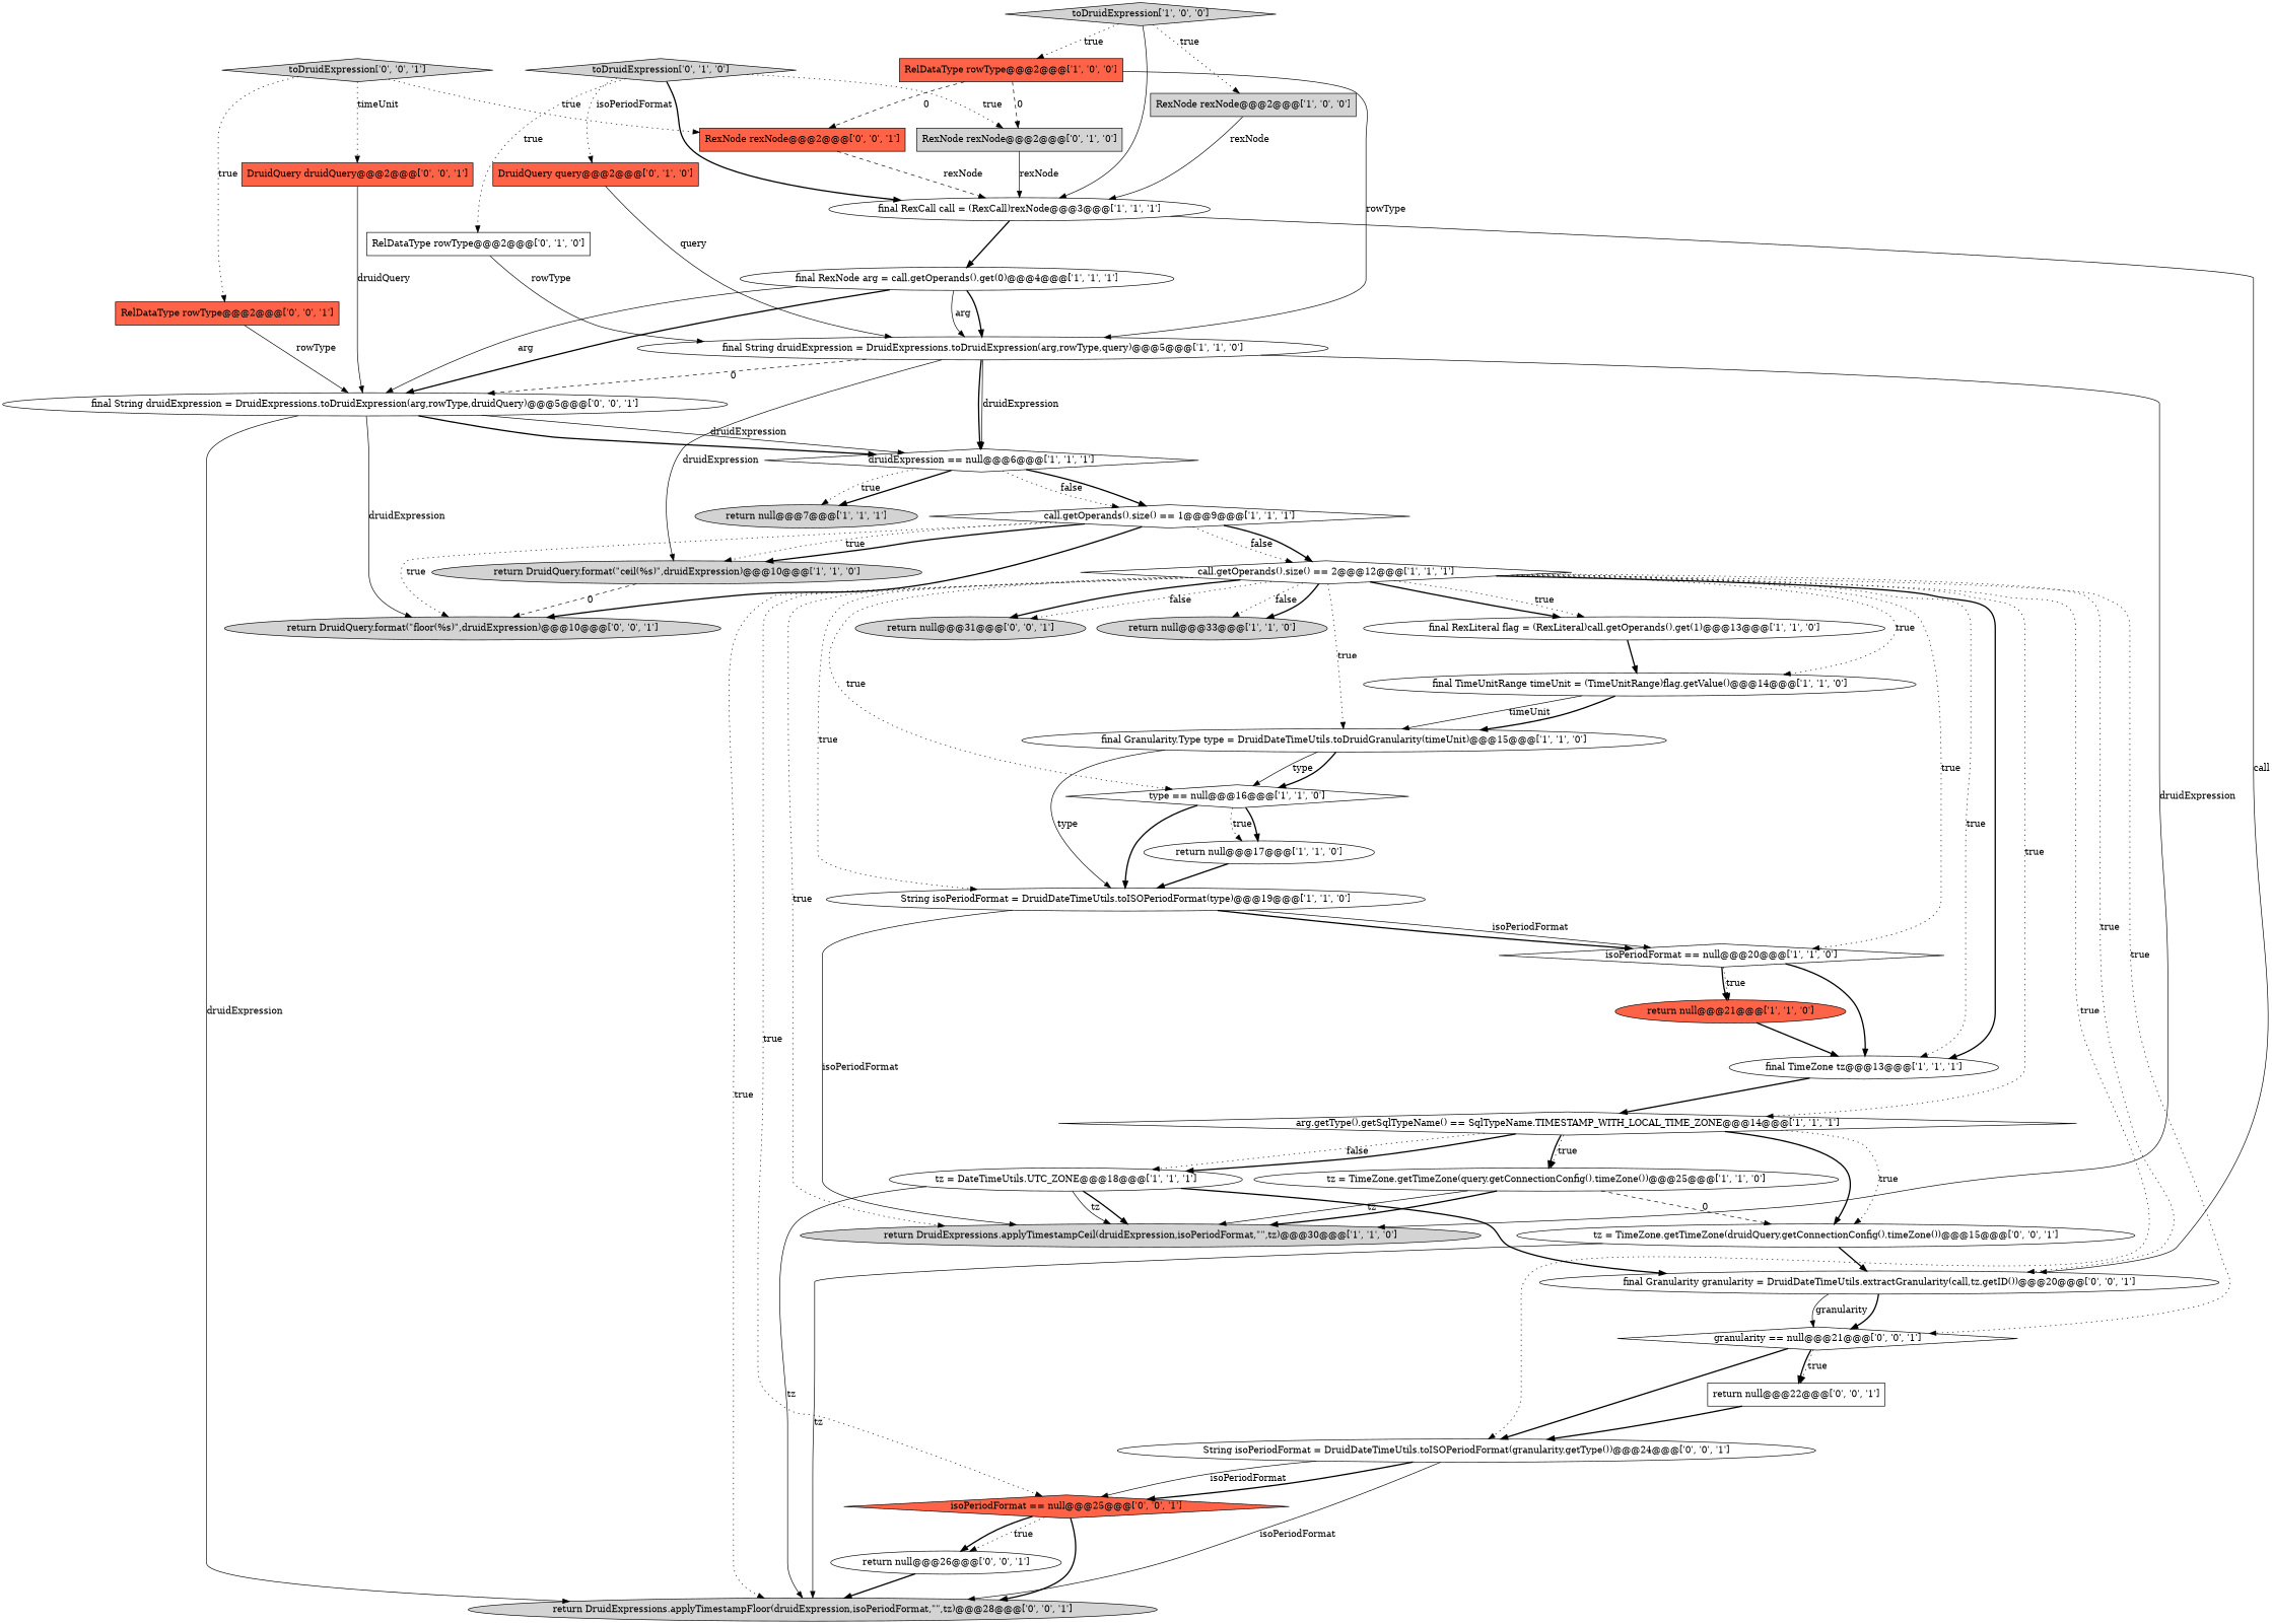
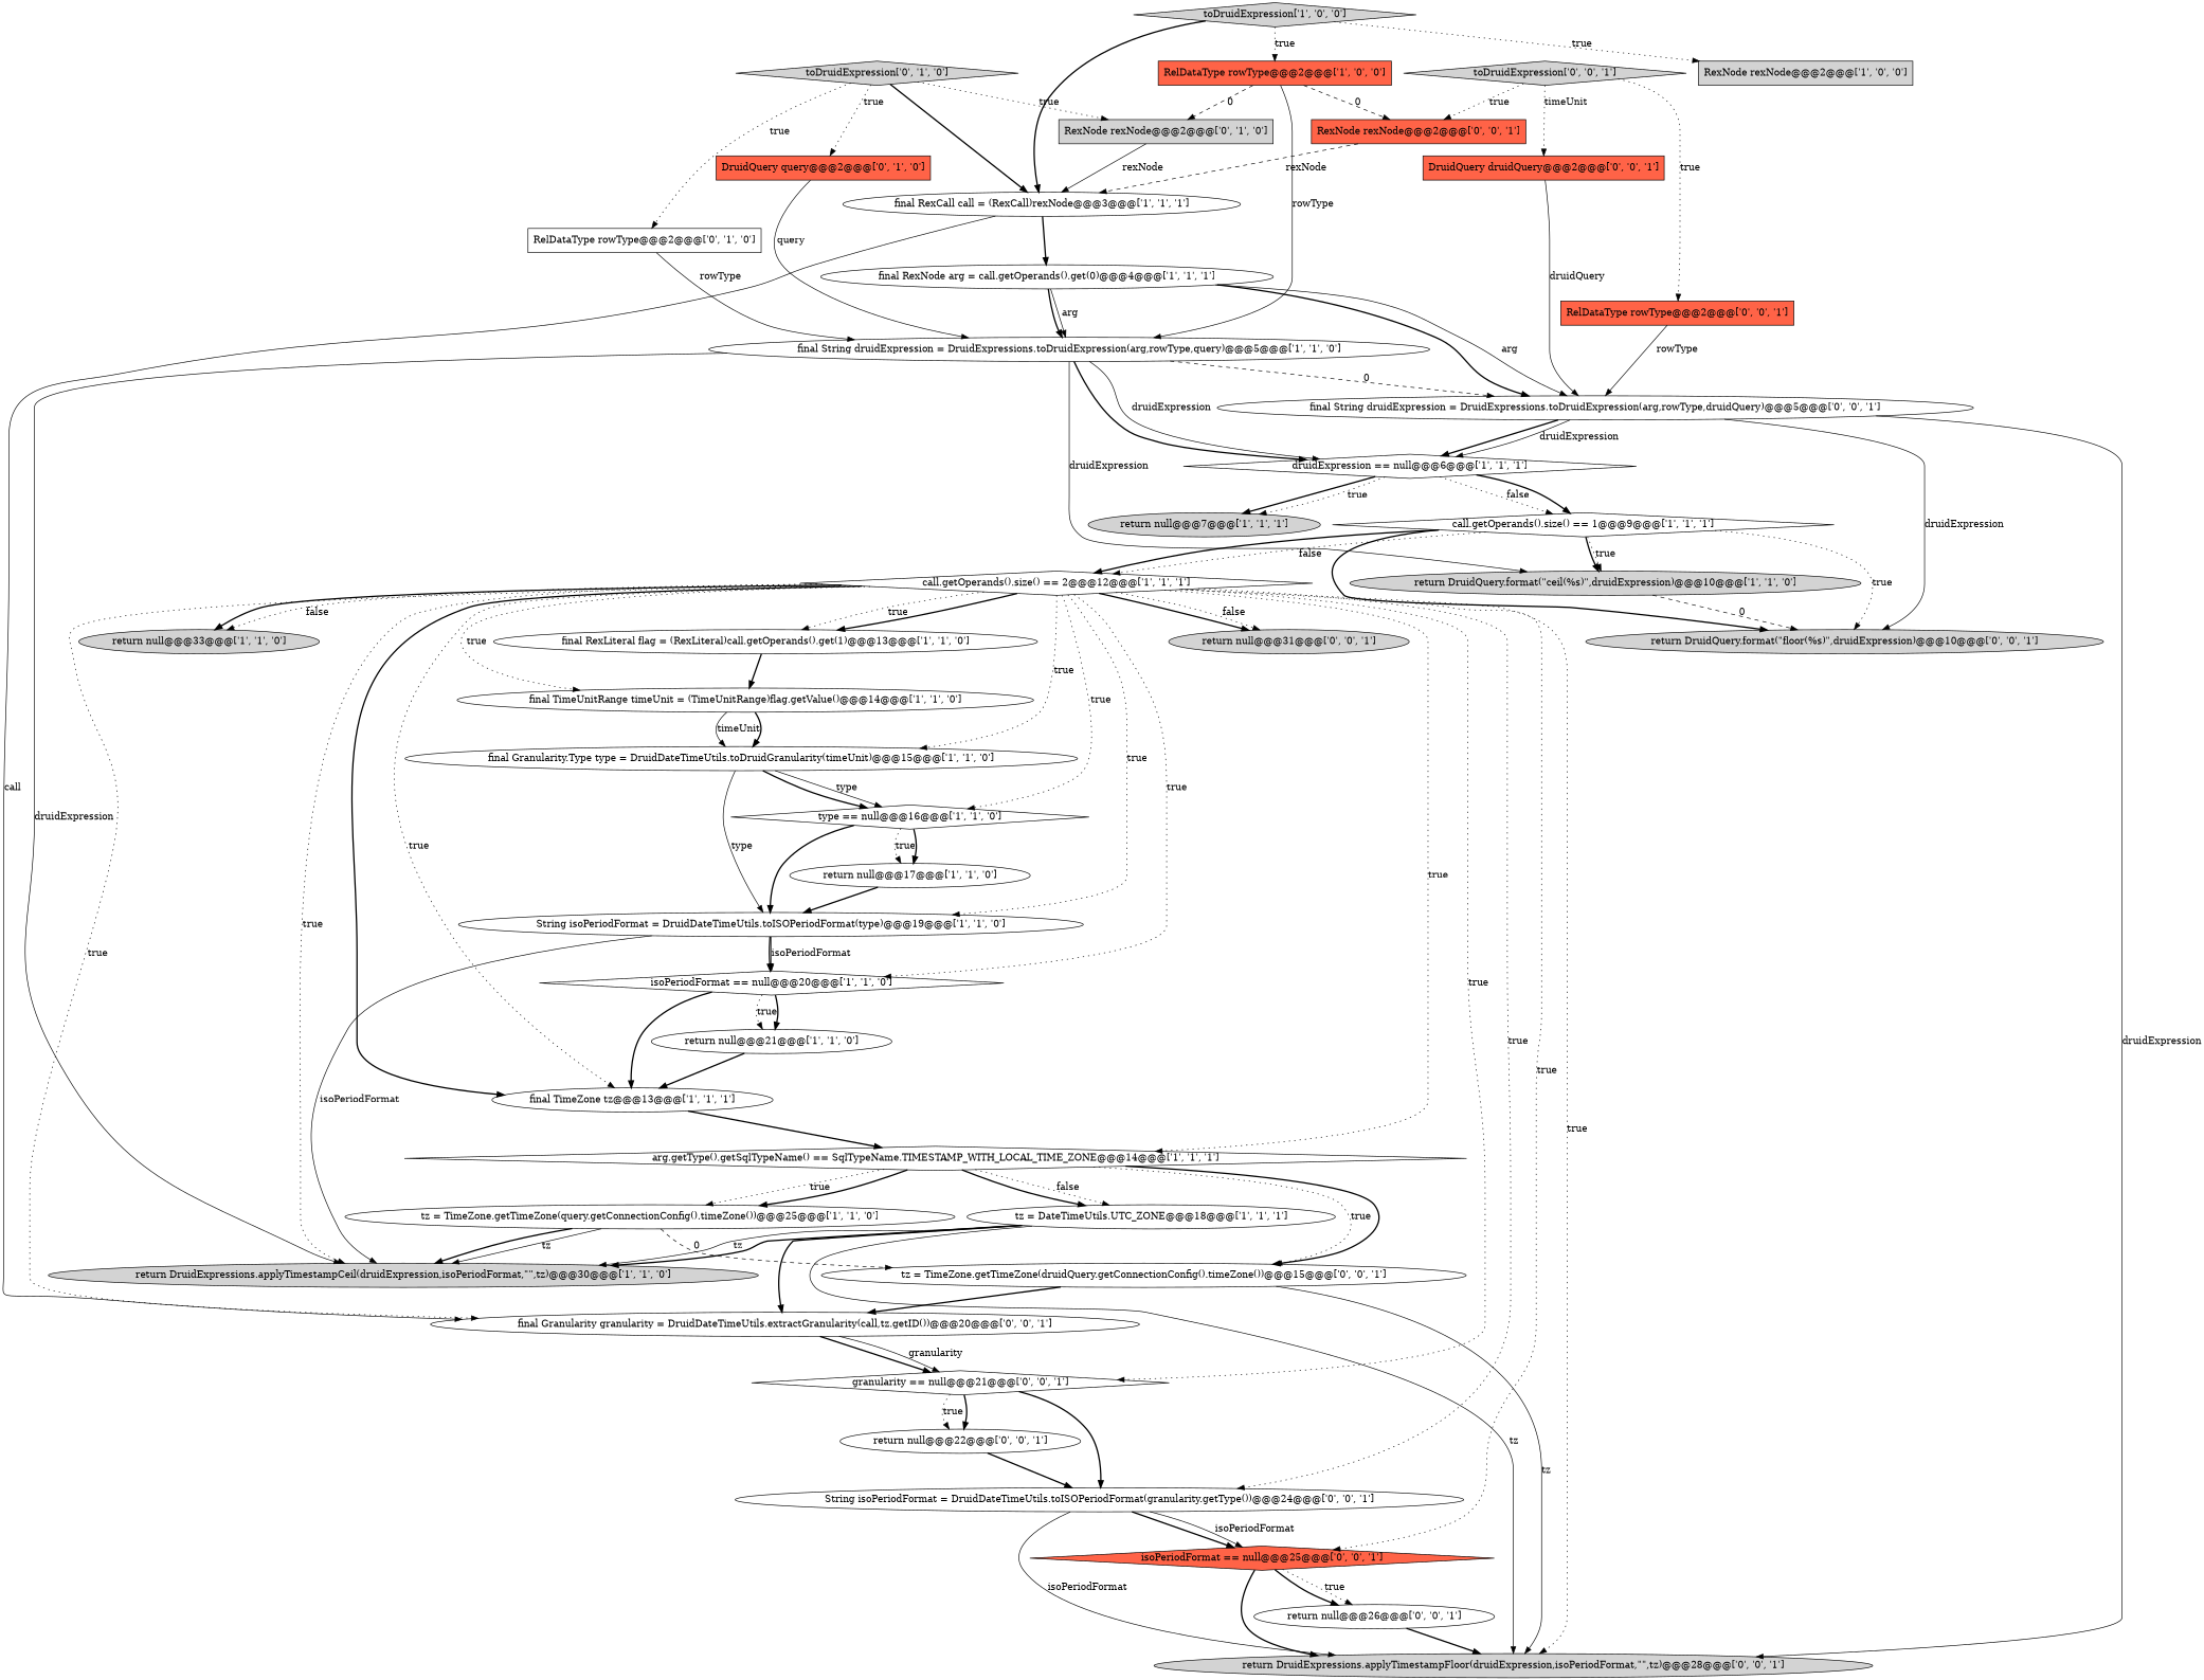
  digraph {
    node [fillcolor=white shape=ellipse style=filled]
    edge [style=bold]
    n1 [fillcolor=tomato label="isoPeriodFormat == null@@@25@@@['0', '0', '1']" shape=diamond]
    n2 [label="return null@@@26@@@['0', '0', '1']"]
    n3 [fillcolor=lightgray label="return DruidExpressions.applyTimestampFloor(druidExpression,isoPeriodFormat,\"\",tz)@@@28@@@['0', '0', '1']"]
    n4 [label="druidExpression == null@@@6@@@['1', '1', '1']" shape=diamond]
    n5 [fillcolor=lightgray label="return null@@@7@@@['1', '1', '1']"]
    n6 [label="call.getOperands().size() == 1@@@9@@@['1', '1', '1']" shape=diamond]
    n7 [fillcolor=lightgray label="return DruidQuery.format(\"ceil(%s)\",druidExpression)@@@10@@@['1', '1', '0']"]
    n8 [fillcolor=lightgray label="return DruidQuery.format(\"floor(%s)\",druidExpression)@@@10@@@['0', '0', '1']"]
    n9 [label="call.getOperands().size() == 2@@@12@@@['1', '1', '1']" shape=diamond]
    n10 [fillcolor=lightgray label="return DruidExpressions.applyTimestampCeil(druidExpression,isoPeriodFormat,\"\",tz)@@@30@@@['1', '1', '0']"]
    n11 [label="tz = DateTimeUtils.UTC_ZONE@@@18@@@['1', '1', '1']"]
    n12 [label="final Granularity granularity = DruidDateTimeUtils.extractGranularity(call,tz.getID())@@@20@@@['0', '0', '1']"]
    n13 [label="granularity == null@@@21@@@['0', '0', '1']" shape=diamond]
    n14 [label="final Granularity.Type type = DruidDateTimeUtils.toDruidGranularity(timeUnit)@@@15@@@['1', '1', '0']"]
    n15 [label="String isoPeriodFormat = DruidDateTimeUtils.toISOPeriodFormat(type)@@@19@@@['1', '1', '0']"]
    n16 [label="type == null@@@16@@@['1', '1', '0']" shape=diamond]
    n17 [label="isoPeriodFormat == null@@@20@@@['1', '1', '0']" shape=diamond]
    n18 [label="return null@@@17@@@['1', '1', '0']"]
    n19 [label="RelDataType rowType@@@2@@@['0', '1', '0']" shape=box]
    n20 [label="final String druidExpression = DruidExpressions.toDruidExpression(arg,rowType,query)@@@5@@@['1', '1', '0']"]
    n21 [label="final String druidExpression = DruidExpressions.toDruidExpression(arg,rowType,druidQuery)@@@5@@@['0', '0', '1']"]
    n22 [fillcolor=lightgray label="toDruidExpression['0', '1', '0']" shape=diamond]
    n23 [fillcolor=lightgray label="RexNode rexNode@@@2@@@['0', '1', '0']" shape=box]
    n24 [fillcolor=tomato label="DruidQuery query@@@2@@@['0', '1', '0']" shape=box]
    n25 [label="final RexCall call = (RexCall)rexNode@@@3@@@['1', '1', '1']"]
    n26 [label="final RexNode arg = call.getOperands().get(0)@@@4@@@['1', '1', '1']"]
    n27 [fillcolor=tomato label="DruidQuery druidQuery@@@2@@@['0', '0', '1']" shape=box]
    n28 [label="final TimeZone tz@@@13@@@['1', '1', '1']"]
    n29 [label="arg.getType().getSqlTypeName() == SqlTypeName.TIMESTAMP_WITH_LOCAL_TIME_ZONE@@@14@@@['1', '1', '1']" shape=diamond]
    n30 [label="tz = TimeZone.getTimeZone(query.getConnectionConfig().timeZone())@@@25@@@['1', '1', '0']"]
    n31 [label="tz = TimeZone.getTimeZone(druidQuery.getConnectionConfig().timeZone())@@@15@@@['0', '0', '1']"]
-   n32 [fillcolor=tomato label="return null@@@21@@@['1', '1', '0']"]
+   n32 [label="return null@@@21@@@['1', '1', '0']"]
    n33 [fillcolor=lightgray label="return null@@@31@@@['0', '0', '1']"]
    n34 [label="String isoPeriodFormat = DruidDateTimeUtils.toISOPeriodFormat(granularity.getType())@@@24@@@['0', '0', '1']"]
    n35 [label="final RexLiteral flag = (RexLiteral)call.getOperands().get(1)@@@13@@@['1', '1', '0']"]
    n36 [label="final TimeUnitRange timeUnit = (TimeUnitRange)flag.getValue()@@@14@@@['1', '1', '0']"]
    n37 [fillcolor=lightgray label="return null@@@33@@@['1', '1', '0']"]
-   n38 [label="return null@@@22@@@['0', '0', '1']" shape=box]
+   n38 [label="return null@@@22@@@['0', '0', '1']"]
    n39 [fillcolor=tomato label="RelDataType rowType@@@2@@@['1', '0', '0']" shape=box]
    n40 [fillcolor=tomato label="RexNode rexNode@@@2@@@['0', '0', '1']" shape=box]
    n41 [fillcolor=tomato label="RelDataType rowType@@@2@@@['0', '0', '1']" shape=box]
    n42 [fillcolor=lightgray label="RexNode rexNode@@@2@@@['1', '0', '0']" shape=box]
    n43 [fillcolor=lightgray label="toDruidExpression['0', '0', '1']" shape=diamond]
    n44 [fillcolor=lightgray label="toDruidExpression['1', '0', '0']" shape=diamond]
    n1 -> n2 [label=true style=dotted]
    n1 -> n2
    n1 -> n3
    n2 -> n3
    n4 -> n5
    n4 -> n5 [label=true style=dotted]
    n4 -> n6 [label=false style=dotted]
    n4 -> n6
    n6 -> n7 [label=true style=dotted]
    n6 -> n7
    n6 -> n8
    n6 -> n8 [label=true style=dotted]
    n6 -> n9 [label=false style=dotted]
    n6 -> n9
    n7 -> n8 [label=0 style=dashed]
    n9 -> n1 [label=true style=dotted]
    n9 -> n3 [label=true style=dotted]
    n9 -> n10 [label=true style=dotted]
    n9 -> n12 [label=true style=dotted]
    n9 -> n13 [label=true style=dotted]
    n9 -> n14 [label=true style=dotted]
    n9 -> n15 [label=true style=dotted]
    n9 -> n16 [label=true style=dotted]
    n9 -> n17 [label=true style=dotted]
    n9 -> n28 [label=true style=dotted]
    n9 -> n28
    n9 -> n29 [label=true style=dotted]
    n9 -> n33
    n9 -> n33 [label=false style=dotted]
    n9 -> n34 [label=true style=dotted]
    n9 -> n35 [label=true style=dotted]
    n9 -> n35
    n9 -> n36 [label=true style=dotted]
    n9 -> n37 [label=false style=dotted]
    n9 -> n37
    n11 -> n3 [label=tz style=solid]
    n11 -> n10 [label=tz style=solid]
    n11 -> n10
    n11 -> n12
    n12 -> n13
    n12 -> n13 [label=granularity style=solid]
    n13 -> n34
    n13 -> n38
    n13 -> n38 [label=true style=dotted]
    n14 -> n15 [label=type style=solid]
    n14 -> n16 [label=type style=solid]
    n14 -> n16
    n15 -> n10 [label=isoPeriodFormat style=solid]
    n15 -> n17
    n15 -> n17 [label=isoPeriodFormat style=solid]
    n16 -> n15
    n16 -> n18 [label=true style=dotted]
    n16 -> n18
    n17 -> n28
    n17 -> n32 [label=true style=dotted]
    n17 -> n32
    n18 -> n15
    n19 -> n20 [label=rowType style=solid]
    n20 -> n4 [label=druidExpression style=solid]
    n20 -> n4
    n20 -> n7 [label=druidExpression style=solid]
    n20 -> n10 [label=druidExpression style=solid]
    n20 -> n21 [label=0 style=dashed]
    n21 -> n3 [label=druidExpression style=solid]
    n21 -> n4
    n21 -> n4 [label=druidExpression style=solid]
    n21 -> n8 [label=druidExpression style=solid]
    n22 -> n19 [label=true style=dotted]
    n22 -> n23 [label=true style=dotted]
-   n22 -> n24 [label=isoPeriodFormat style=dotted]
+   n22 -> n24 [label=true style=dotted]
    n22 -> n25
    n23 -> n25 [label=rexNode style=solid]
    n24 -> n20 [label=query style=solid]
    n25 -> n12 [label=call style=solid]
    n25 -> n26
    n26 -> n20
    n26 -> n20 [label=arg style=solid]
    n26 -> n21
    n26 -> n21 [label=arg style=solid]
    n27 -> n21 [label=druidQuery style=solid]
    n28 -> n29
    n29 -> n11 [label=false style=dotted]
    n29 -> n11
    n29 -> n30 [label=true style=dotted]
    n29 -> n30
    n29 -> n31 [label=true style=dotted]
    n29 -> n31
    n30 -> n10 [label=tz style=solid]
    n30 -> n10
    n30 -> n31 [label=0 style=dashed]
    n31 -> n3 [label=tz style=solid]
    n31 -> n12
    n32 -> n28
    n34 -> n1
    n34 -> n1 [label=isoPeriodFormat style=solid]
    n34 -> n3 [label=isoPeriodFormat style=solid]
    n35 -> n36
    n36 -> n14 [label=timeUnit style=solid]
    n36 -> n14
    n38 -> n34
    n39 -> n20 [label=rowType style=solid]
    n39 -> n23 [label=0 style=dashed]
    n39 -> n40 [label=0 style=dashed]
    n40 -> n25 [label=rexNode style=dashed]
    n41 -> n21 [label=rowType style=solid]
-   n42 -> n25 [label=rexNode style=solid]
    n43 -> n27 [label=timeUnit style=dotted]
    n43 -> n40 [label=true style=dotted]
    n43 -> n41 [label=true style=dotted]
-   n44 -> n25 [style=solid]
+   n44 -> n25
    n44 -> n39 [label=true style=dotted]
    n44 -> n42 [label=true style=dotted]
  }
